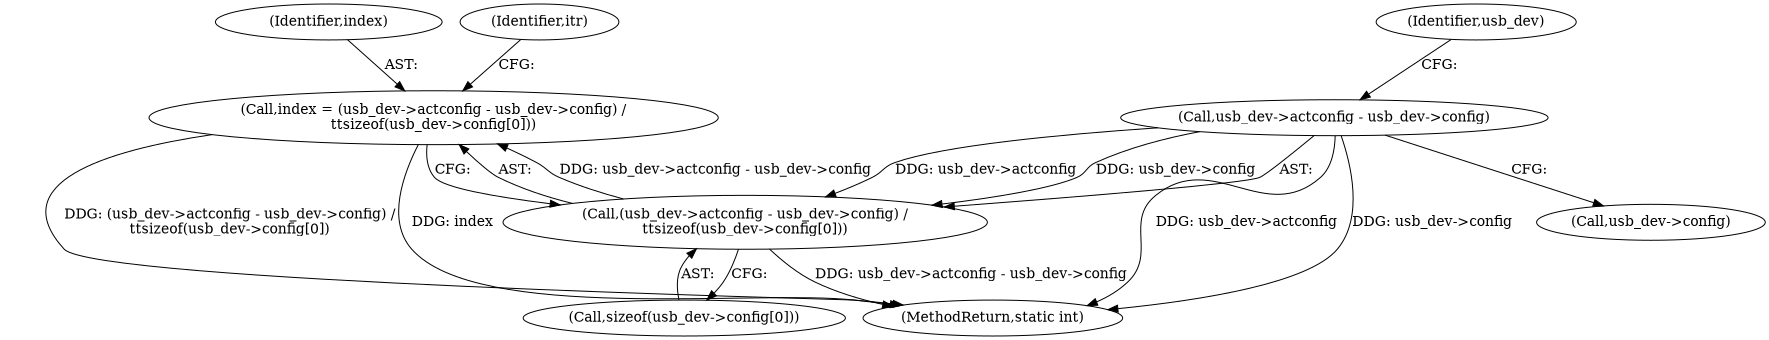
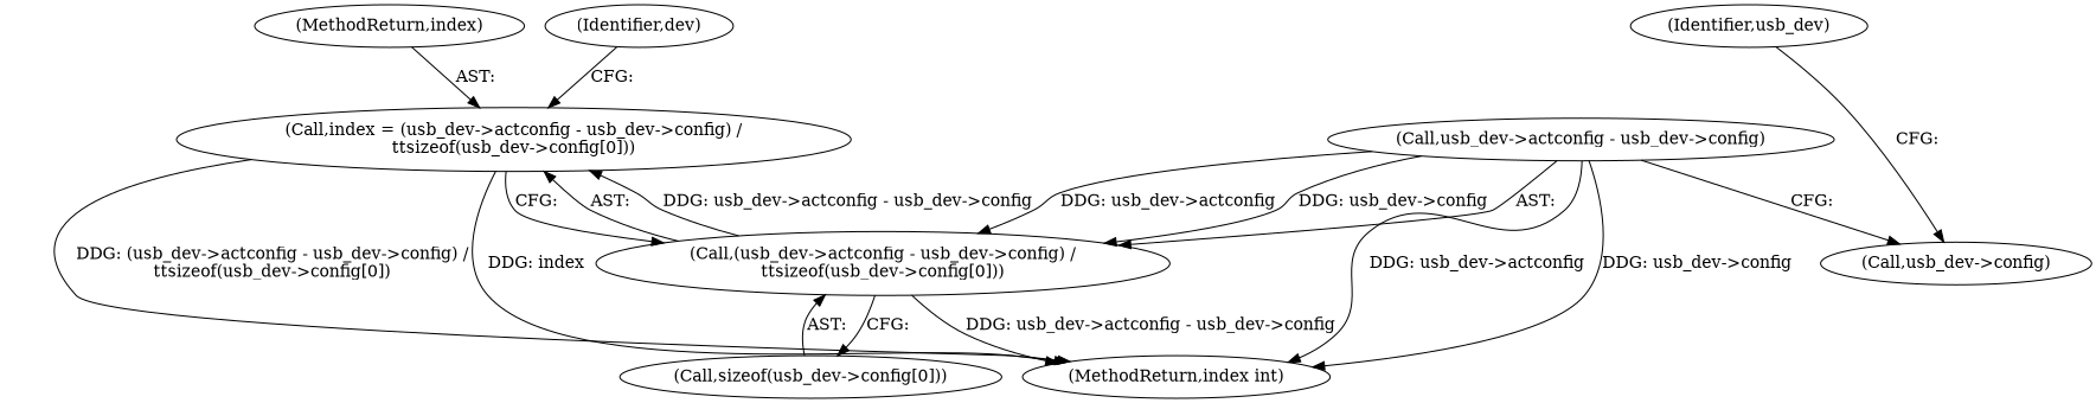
  digraph {
    fontname="DejaVu Serif"
    node [fontname="DejaVu Serif"]
    edge [fontname="DejaVu Serif"]
    n1 [label="(Call,index = (usb_dev->actconfig - usb_dev->config) /\n\t\tsizeof(usb_dev->config[0]))"]
    n2 [label="(Call,(usb_dev->actconfig - usb_dev->config) /\n\t\tsizeof(usb_dev->config[0]))"]
-   n3 [label="(MethodReturn,static int)"]
+   n3 [label="(MethodReturn,index int)"]
    n4 [label="(Call,sizeof(usb_dev->config[0]))"]
    n5 [label="(Call,usb_dev->actconfig - usb_dev->config)"]
    n6 [label="(Call,usb_dev->config)"]
-   n7 [label="(Identifier,index)"]
-   n8 [label="(Identifier,itr)"]
+   n7 [label="(MethodReturn,index)"]
+   n8 [label="(Identifier,dev)"]
    n9 [label="(Identifier,usb_dev)"]
    n1 -> n2 [label="CFG: "]
    n1 -> n3 [label="DDG: index"]
    n1 -> n3 [label="DDG: (usb_dev->actconfig - usb_dev->config) /\n\t\tsizeof(usb_dev->config[0])"]
    n2 -> n1 [label="AST: "]
    n2 -> n1 [label="DDG: usb_dev->actconfig - usb_dev->config"]
    n2 -> n3 [label="DDG: usb_dev->actconfig - usb_dev->config"]
    n2 -> n4 [label="CFG: "]
    n4 -> n2 [label="AST: "]
    n5 -> n2 [label="AST: "]
    n5 -> n2 [label="DDG: usb_dev->actconfig"]
    n5 -> n2 [label="DDG: usb_dev->config"]
    n5 -> n3 [label="DDG: usb_dev->actconfig"]
    n5 -> n3 [label="DDG: usb_dev->config"]
    n5 -> n6 [label="CFG: "]
    n7 -> n1 [label="AST: "]
    n8 -> n1 [label="CFG: "]
-   n9 -> n5 [label="CFG: "]
+   n9 -> n6 [label="CFG: "]
  }
